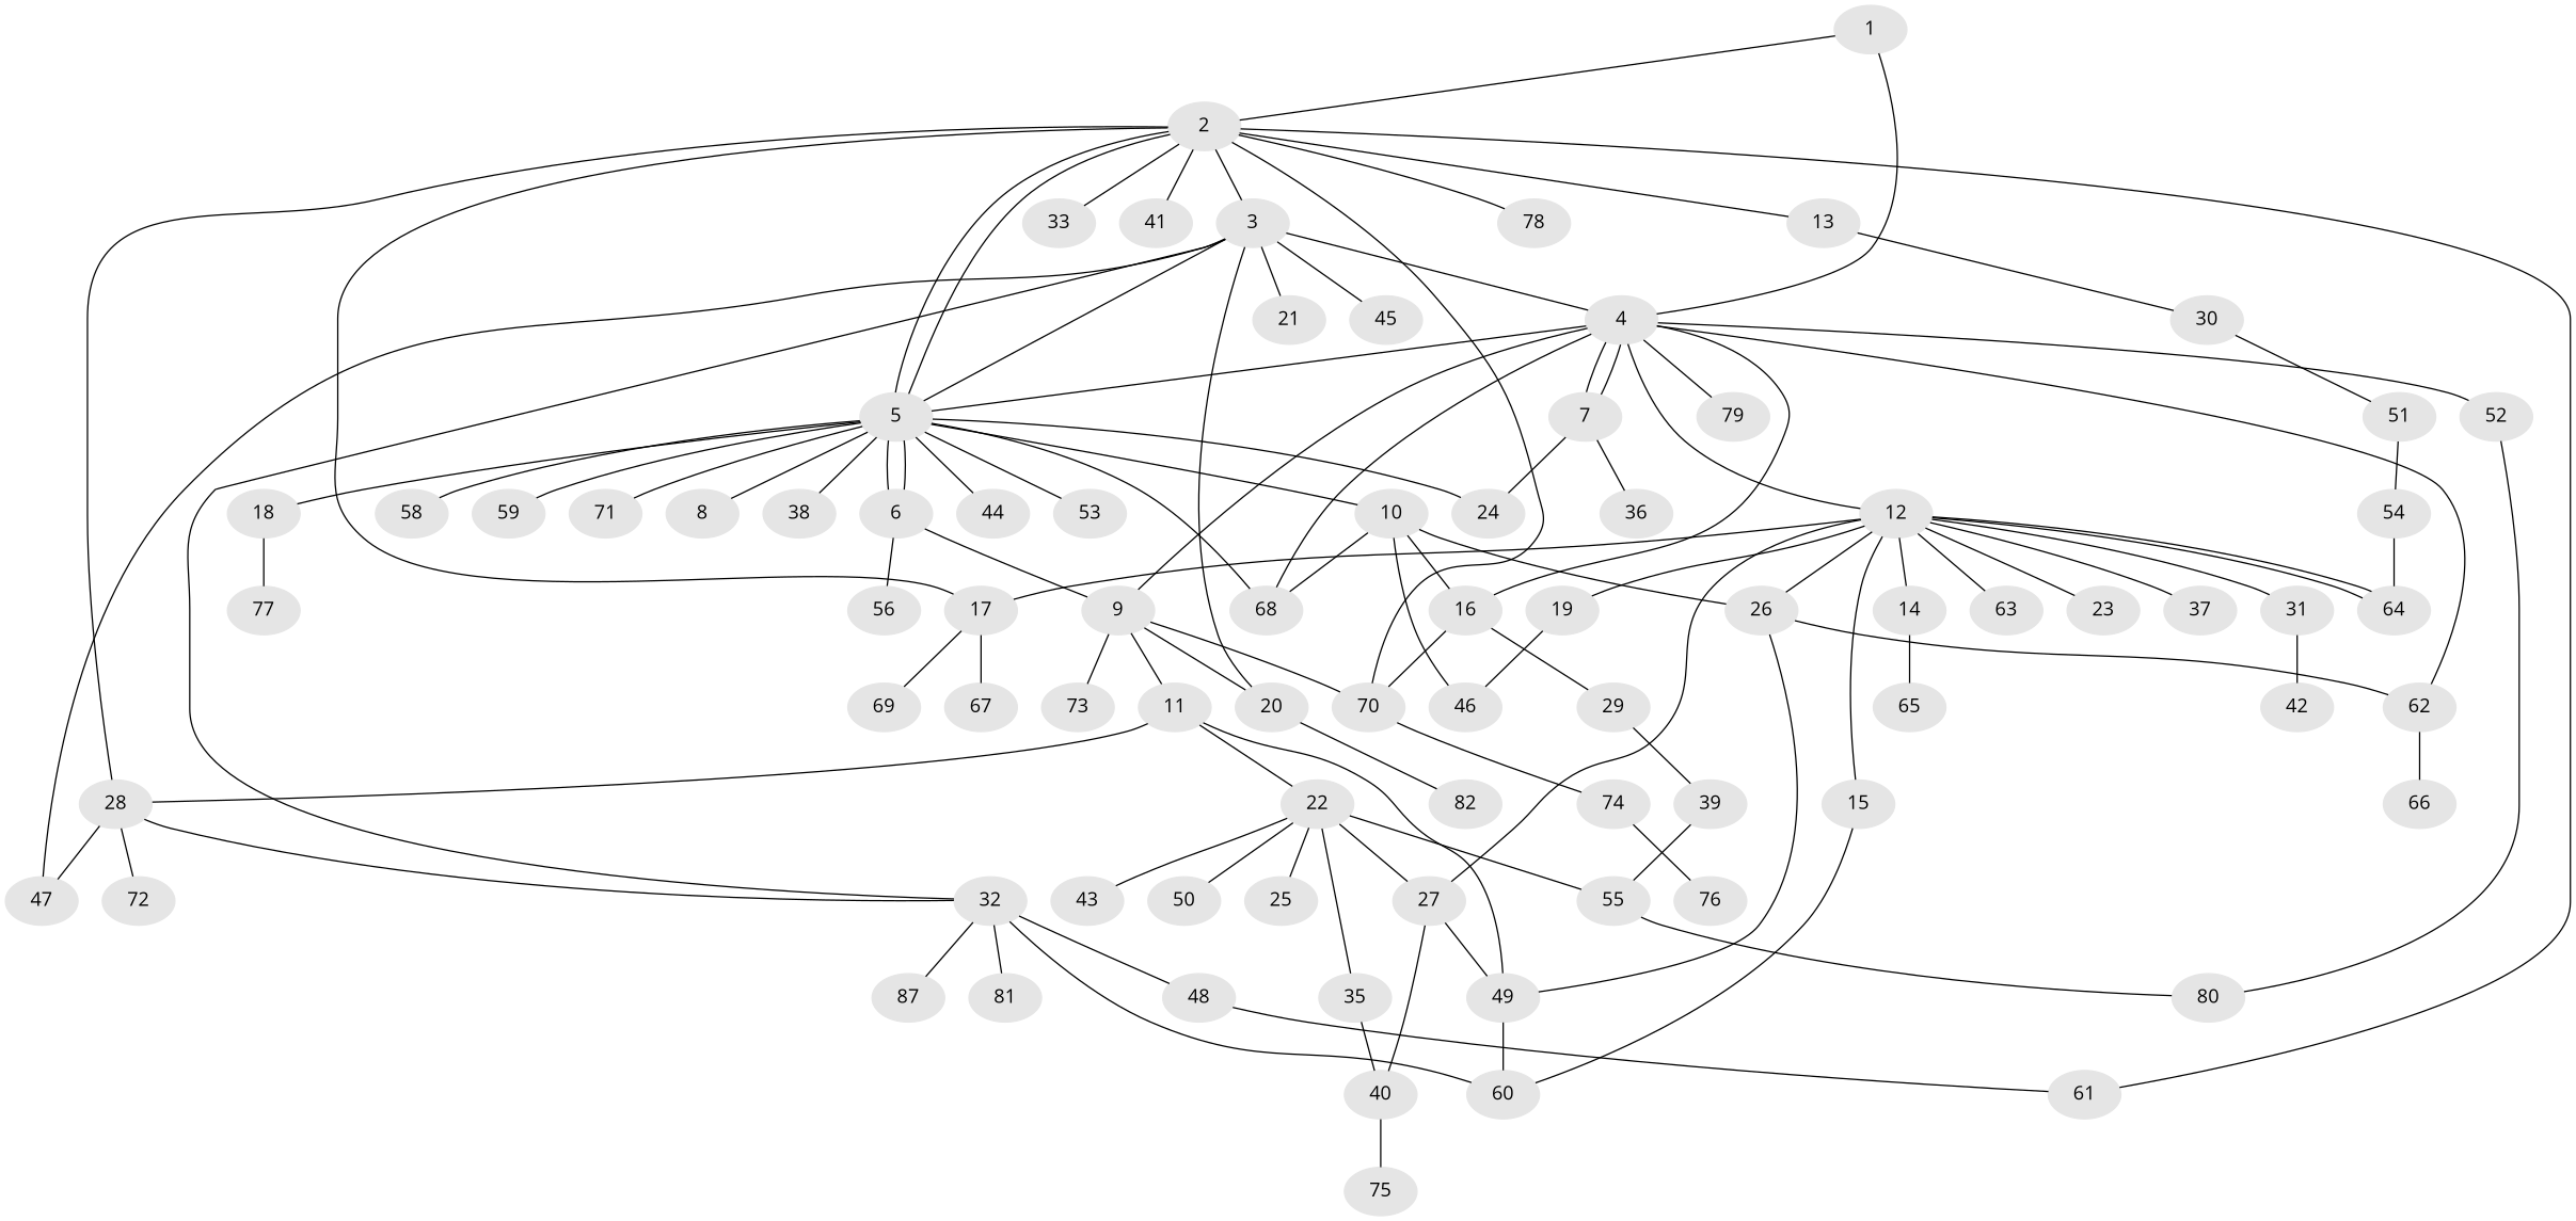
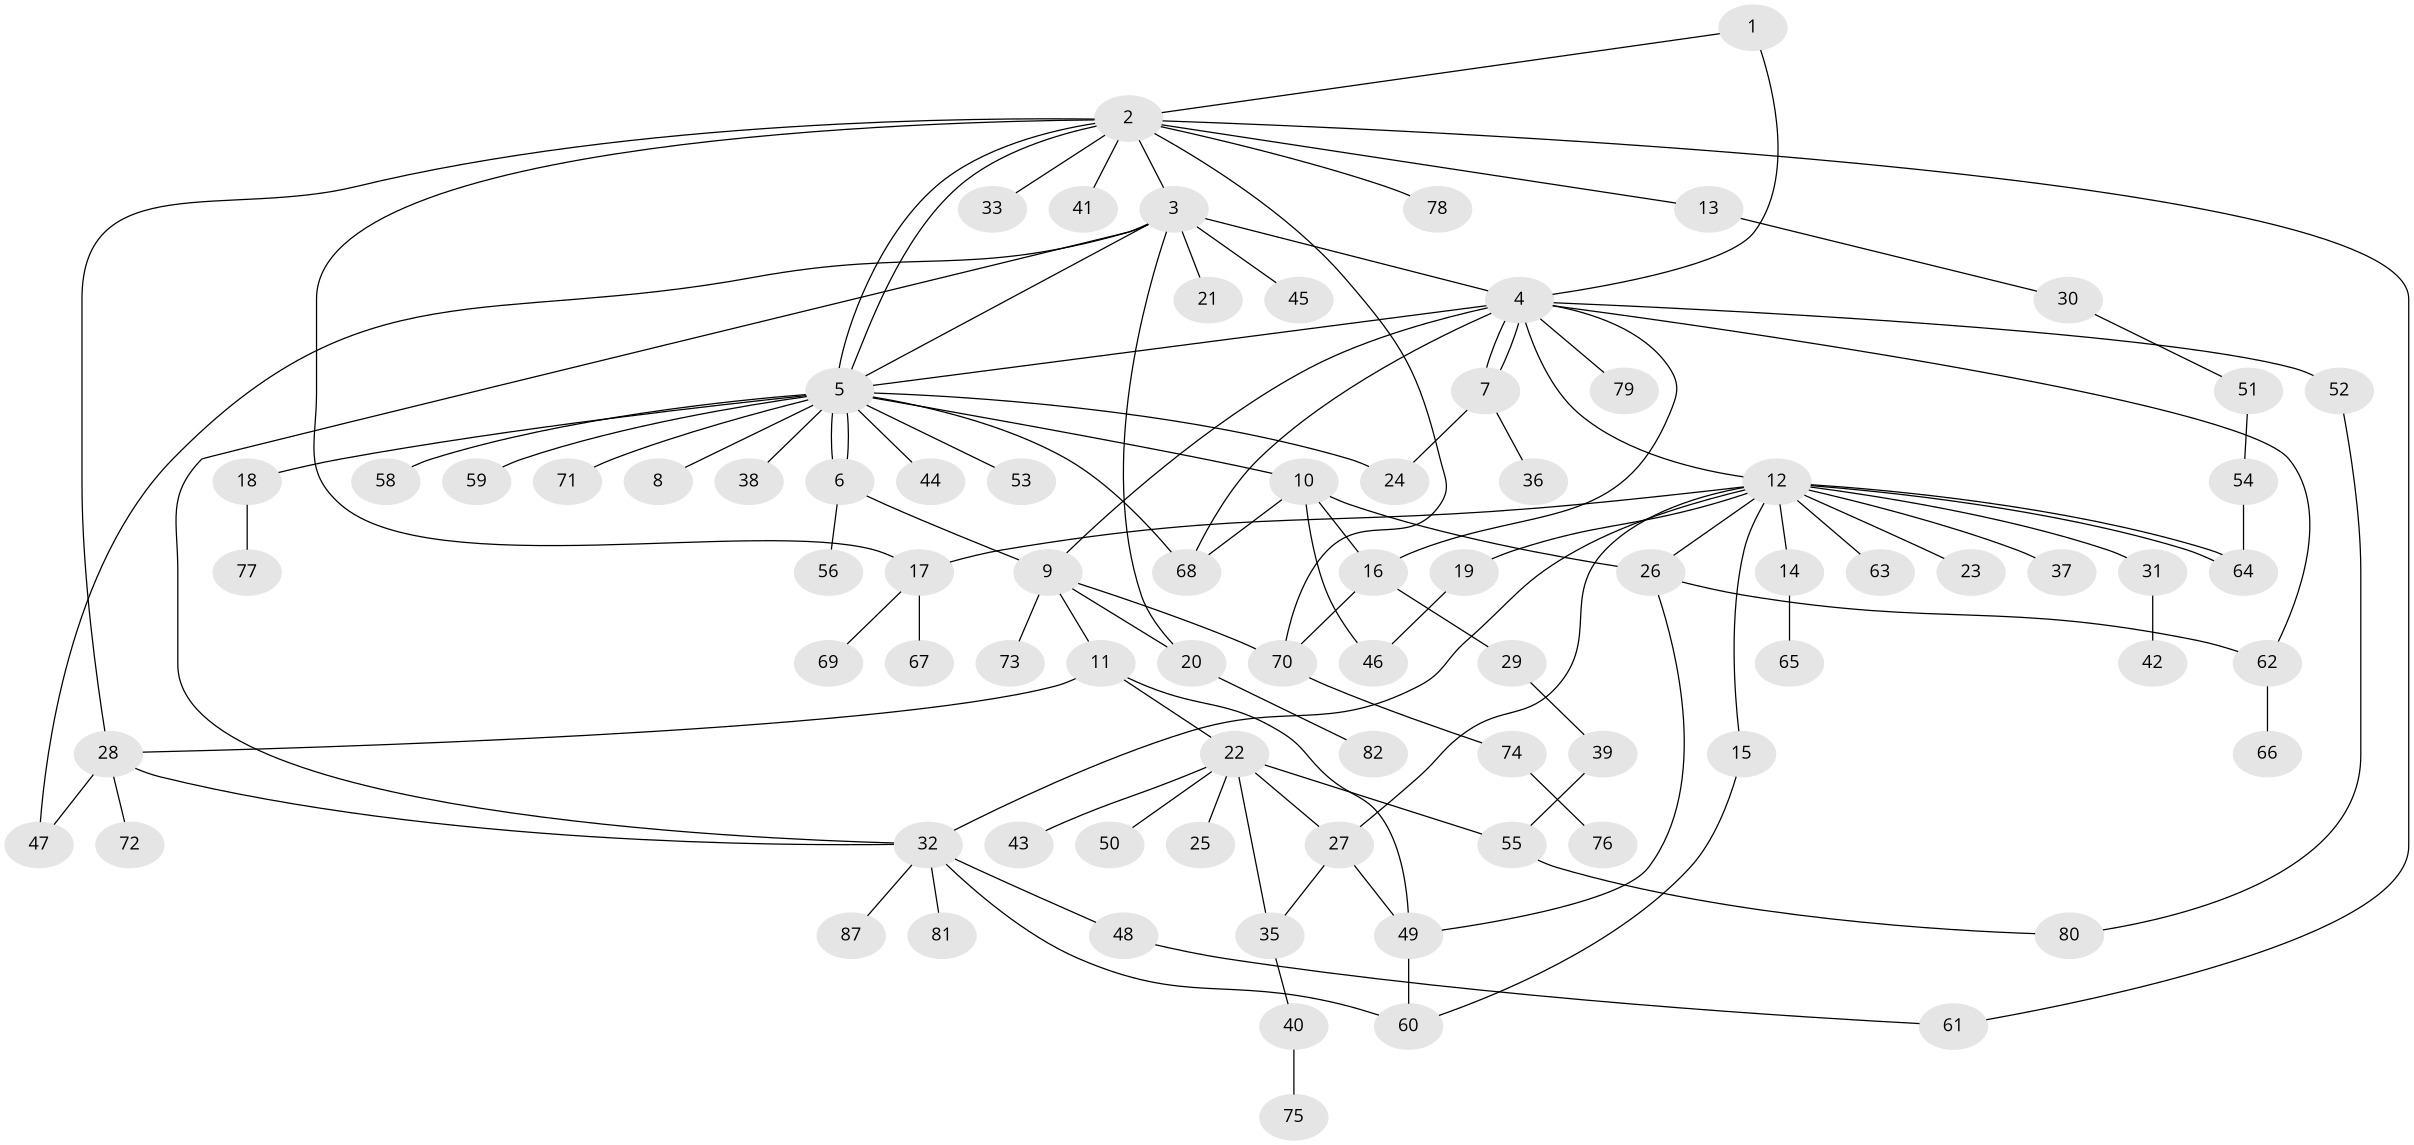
  graph {
    fontname="Open Sans"
    node [color=gray90 fontname="Open Sans" style=filled]
    edge [fontname="Open Sans"]
    1
    2
    4
    3
    5
    13
    17
    28
    33
    41
    61
    70
    78
    7
    9
    12
    16
    52
    62
    68
    79
    20
    21
    32
    45
    47
    6
    8
    10
    18
    24
    38
    44
    53
    58
    59
    71
    30
    67
    69
    72
    74
    82
    60
    48
    n46 [label=87]
    81
    36
    11
    73
    26
    14
    15
    19
    23
    27
    31
    37
    63
    64
    29
    80
    66
    56
    46
    77
    22
    49
    25
    35
    43
    50
    55
    65
    42
    51
    39
    40
    54
    75
    76
    1 -- 2
    1 -- 4
    2 -- 3
    2 -- 5
    2 -- 5
    2 -- 13
    2 -- 17
    2 -- 28
    2 -- 33
    2 -- 41
    2 -- 61
    2 -- 70
    2 -- 78
    4 -- 5
    4 -- 7
    4 -- 7
    4 -- 9
    4 -- 12
    4 -- 16
    4 -- 52
    4 -- 62
    4 -- 68
    4 -- 79
    3 -- 4
    3 -- 5
    3 -- 20
    3 -- 21
    3 -- 32
    3 -- 45
    3 -- 47
    5 -- 68
    5 -- 6
    5 -- 6
    5 -- 8
    5 -- 10
    5 -- 18
    5 -- 24
    5 -- 38
    5 -- 44
    5 -- 53
    5 -- 58
    5 -- 59
    5 -- 71
    13 -- 30
    17 -- 67
    17 -- 69
    28 -- 32
    28 -- 47
    28 -- 72
    70 -- 74
    7 -- 24
    7 -- 36
    9 -- 70
    9 -- 20
    9 -- 11
    9 -- 73
    12 -- 17
+   12 -- 32
    12 -- 26
    12 -- 14
    12 -- 15
    12 -- 19
    12 -- 23
    12 -- 27
    12 -- 31
    12 -- 37
    12 -- 63
    12 -- 64
    12 -- 64
    16 -- 70
    16 -- 29
    52 -- 80
    62 -- 66
    20 -- 82
    32 -- 60
    32 -- 48
    32 -- n46
    32 -- 81
    6 -- 9
    6 -- 56
    10 -- 16
    10 -- 68
    10 -- 26
    10 -- 46
    18 -- 77
    30 -- 51
    74 -- 76
    48 -- 61
    11 -- 28
    11 -- 22
    11 -- 49
    26 -- 62
    26 -- 49
    14 -- 65
    15 -- 60
    19 -- 46
    27 -- 49
-   27 -- 40
+   27 -- 35
    31 -- 42
    29 -- 39
    22 -- 27
    22 -- 25
    22 -- 35
    22 -- 43
    22 -- 50
    22 -- 55
    49 -- 60
    35 -- 40
    55 -- 80
    51 -- 54
    39 -- 55
    40 -- 75
    54 -- 64
  }
